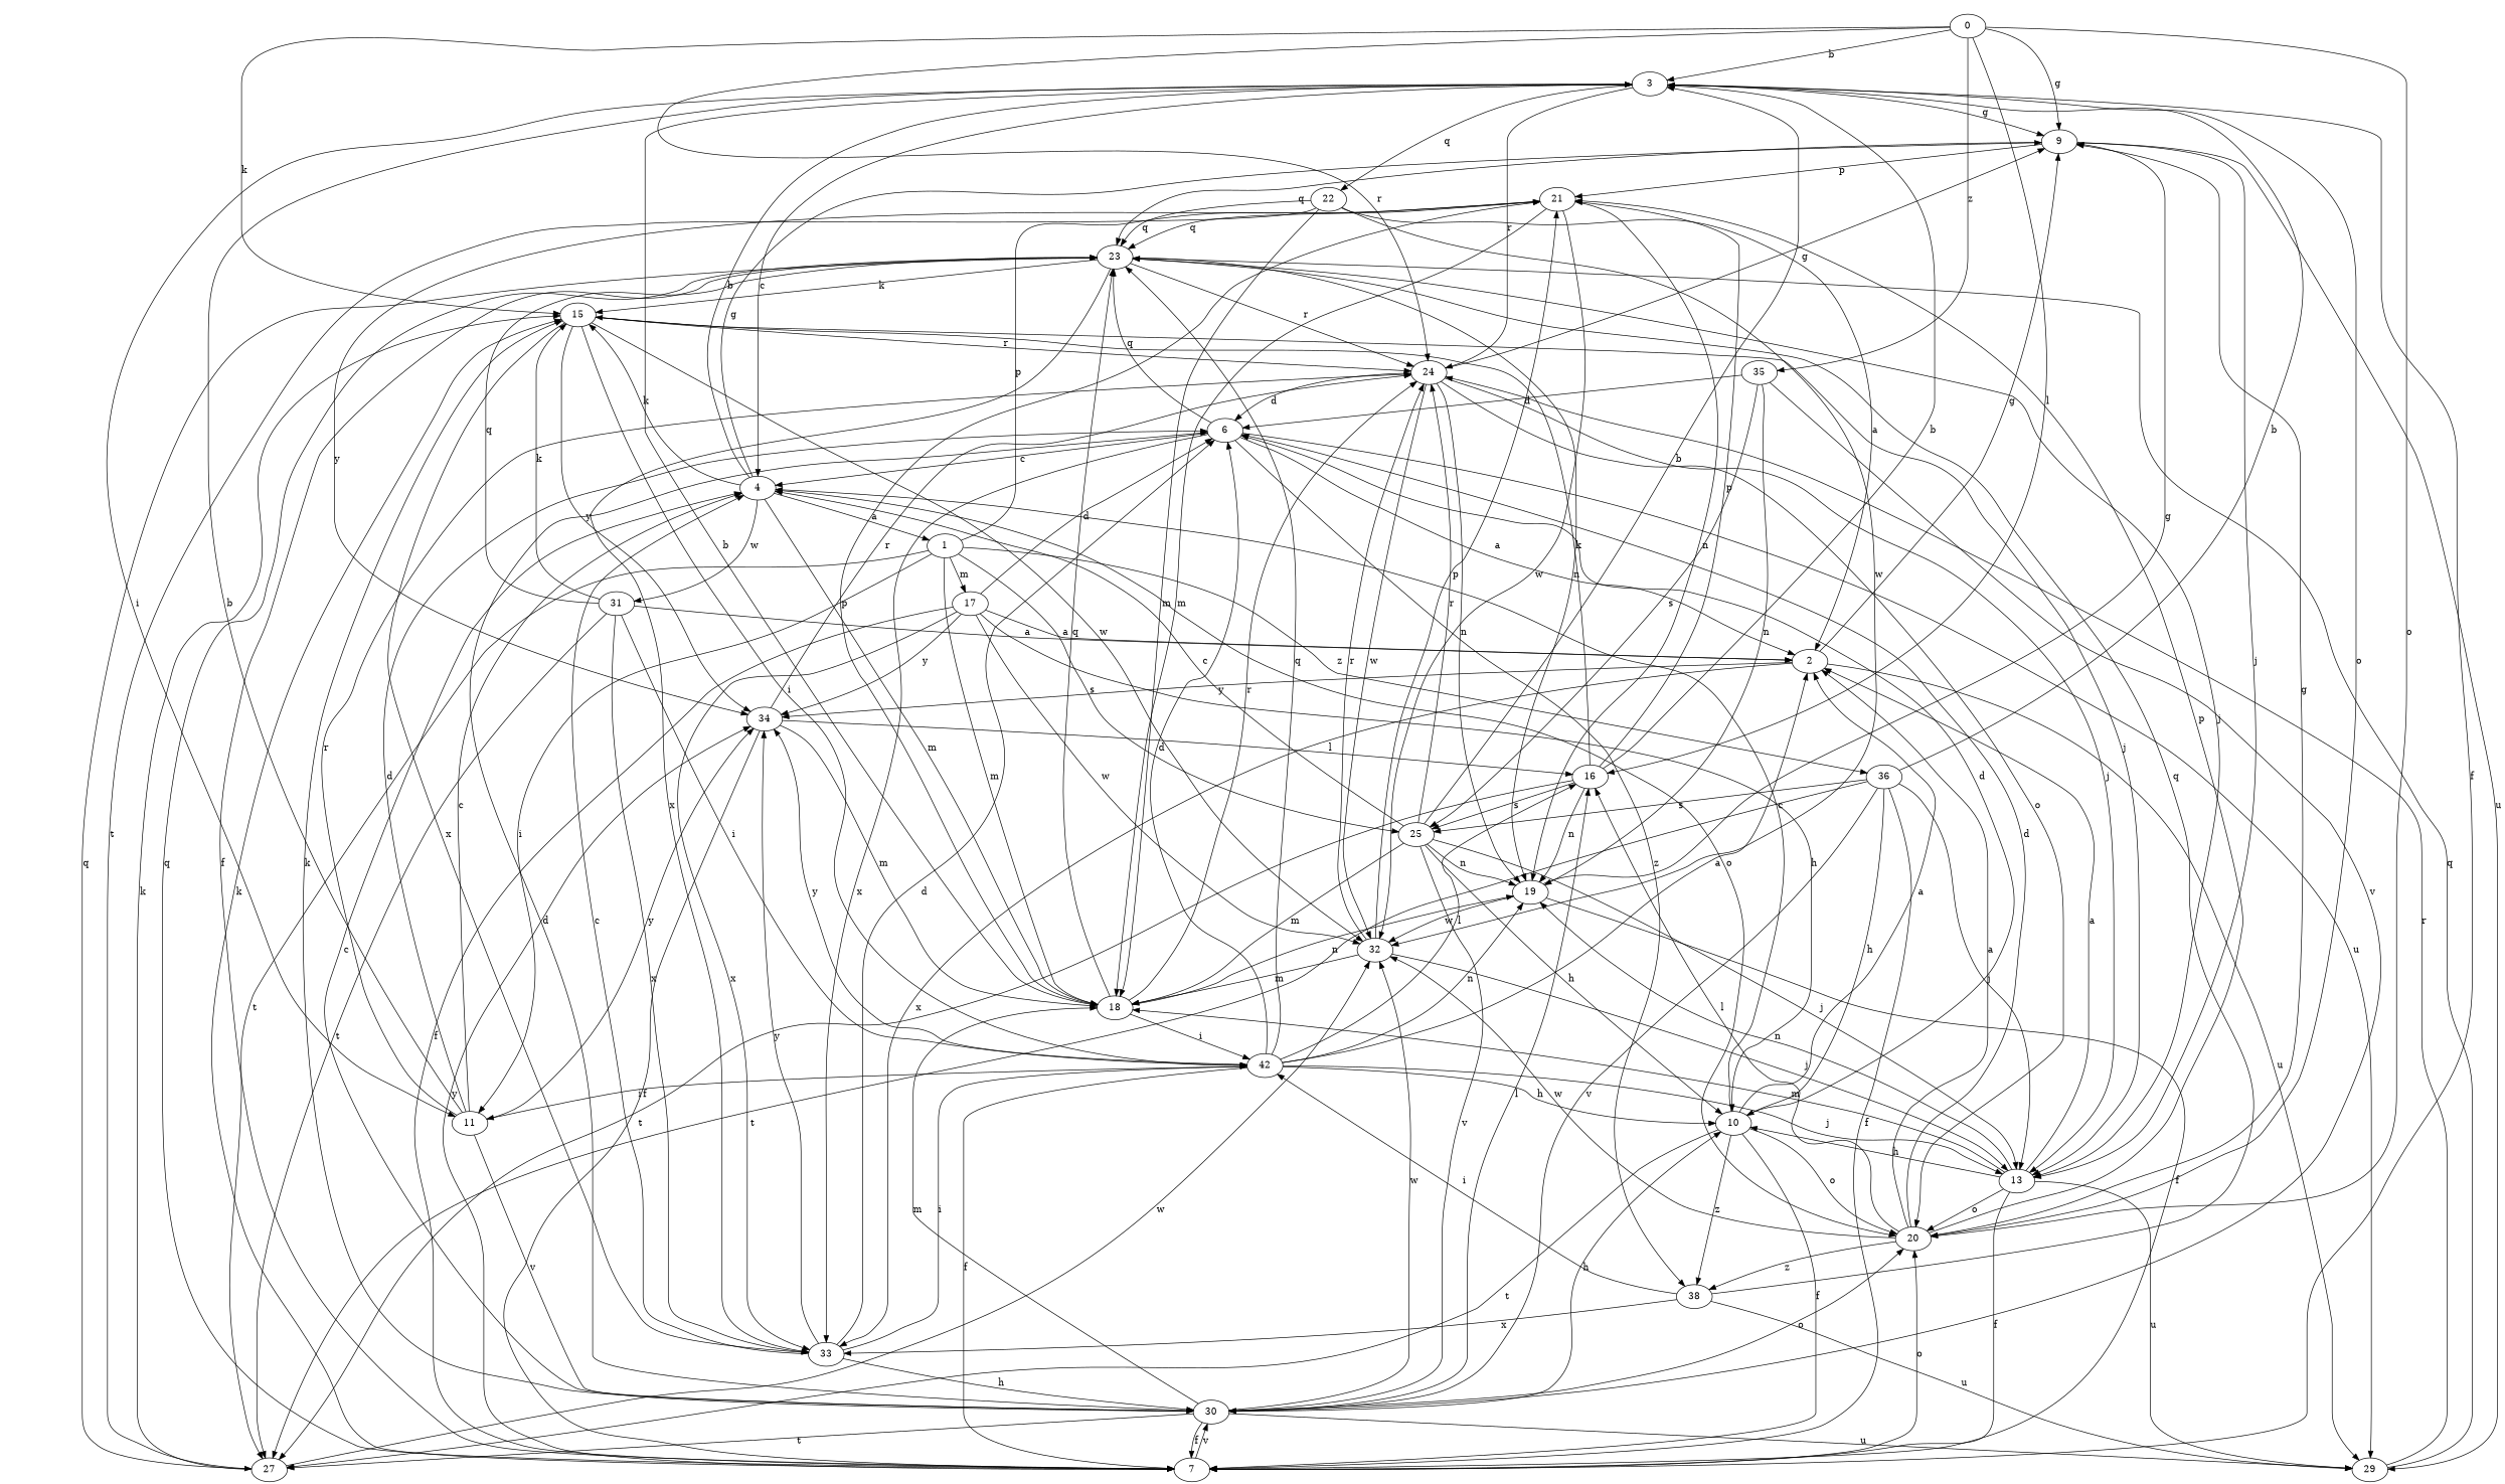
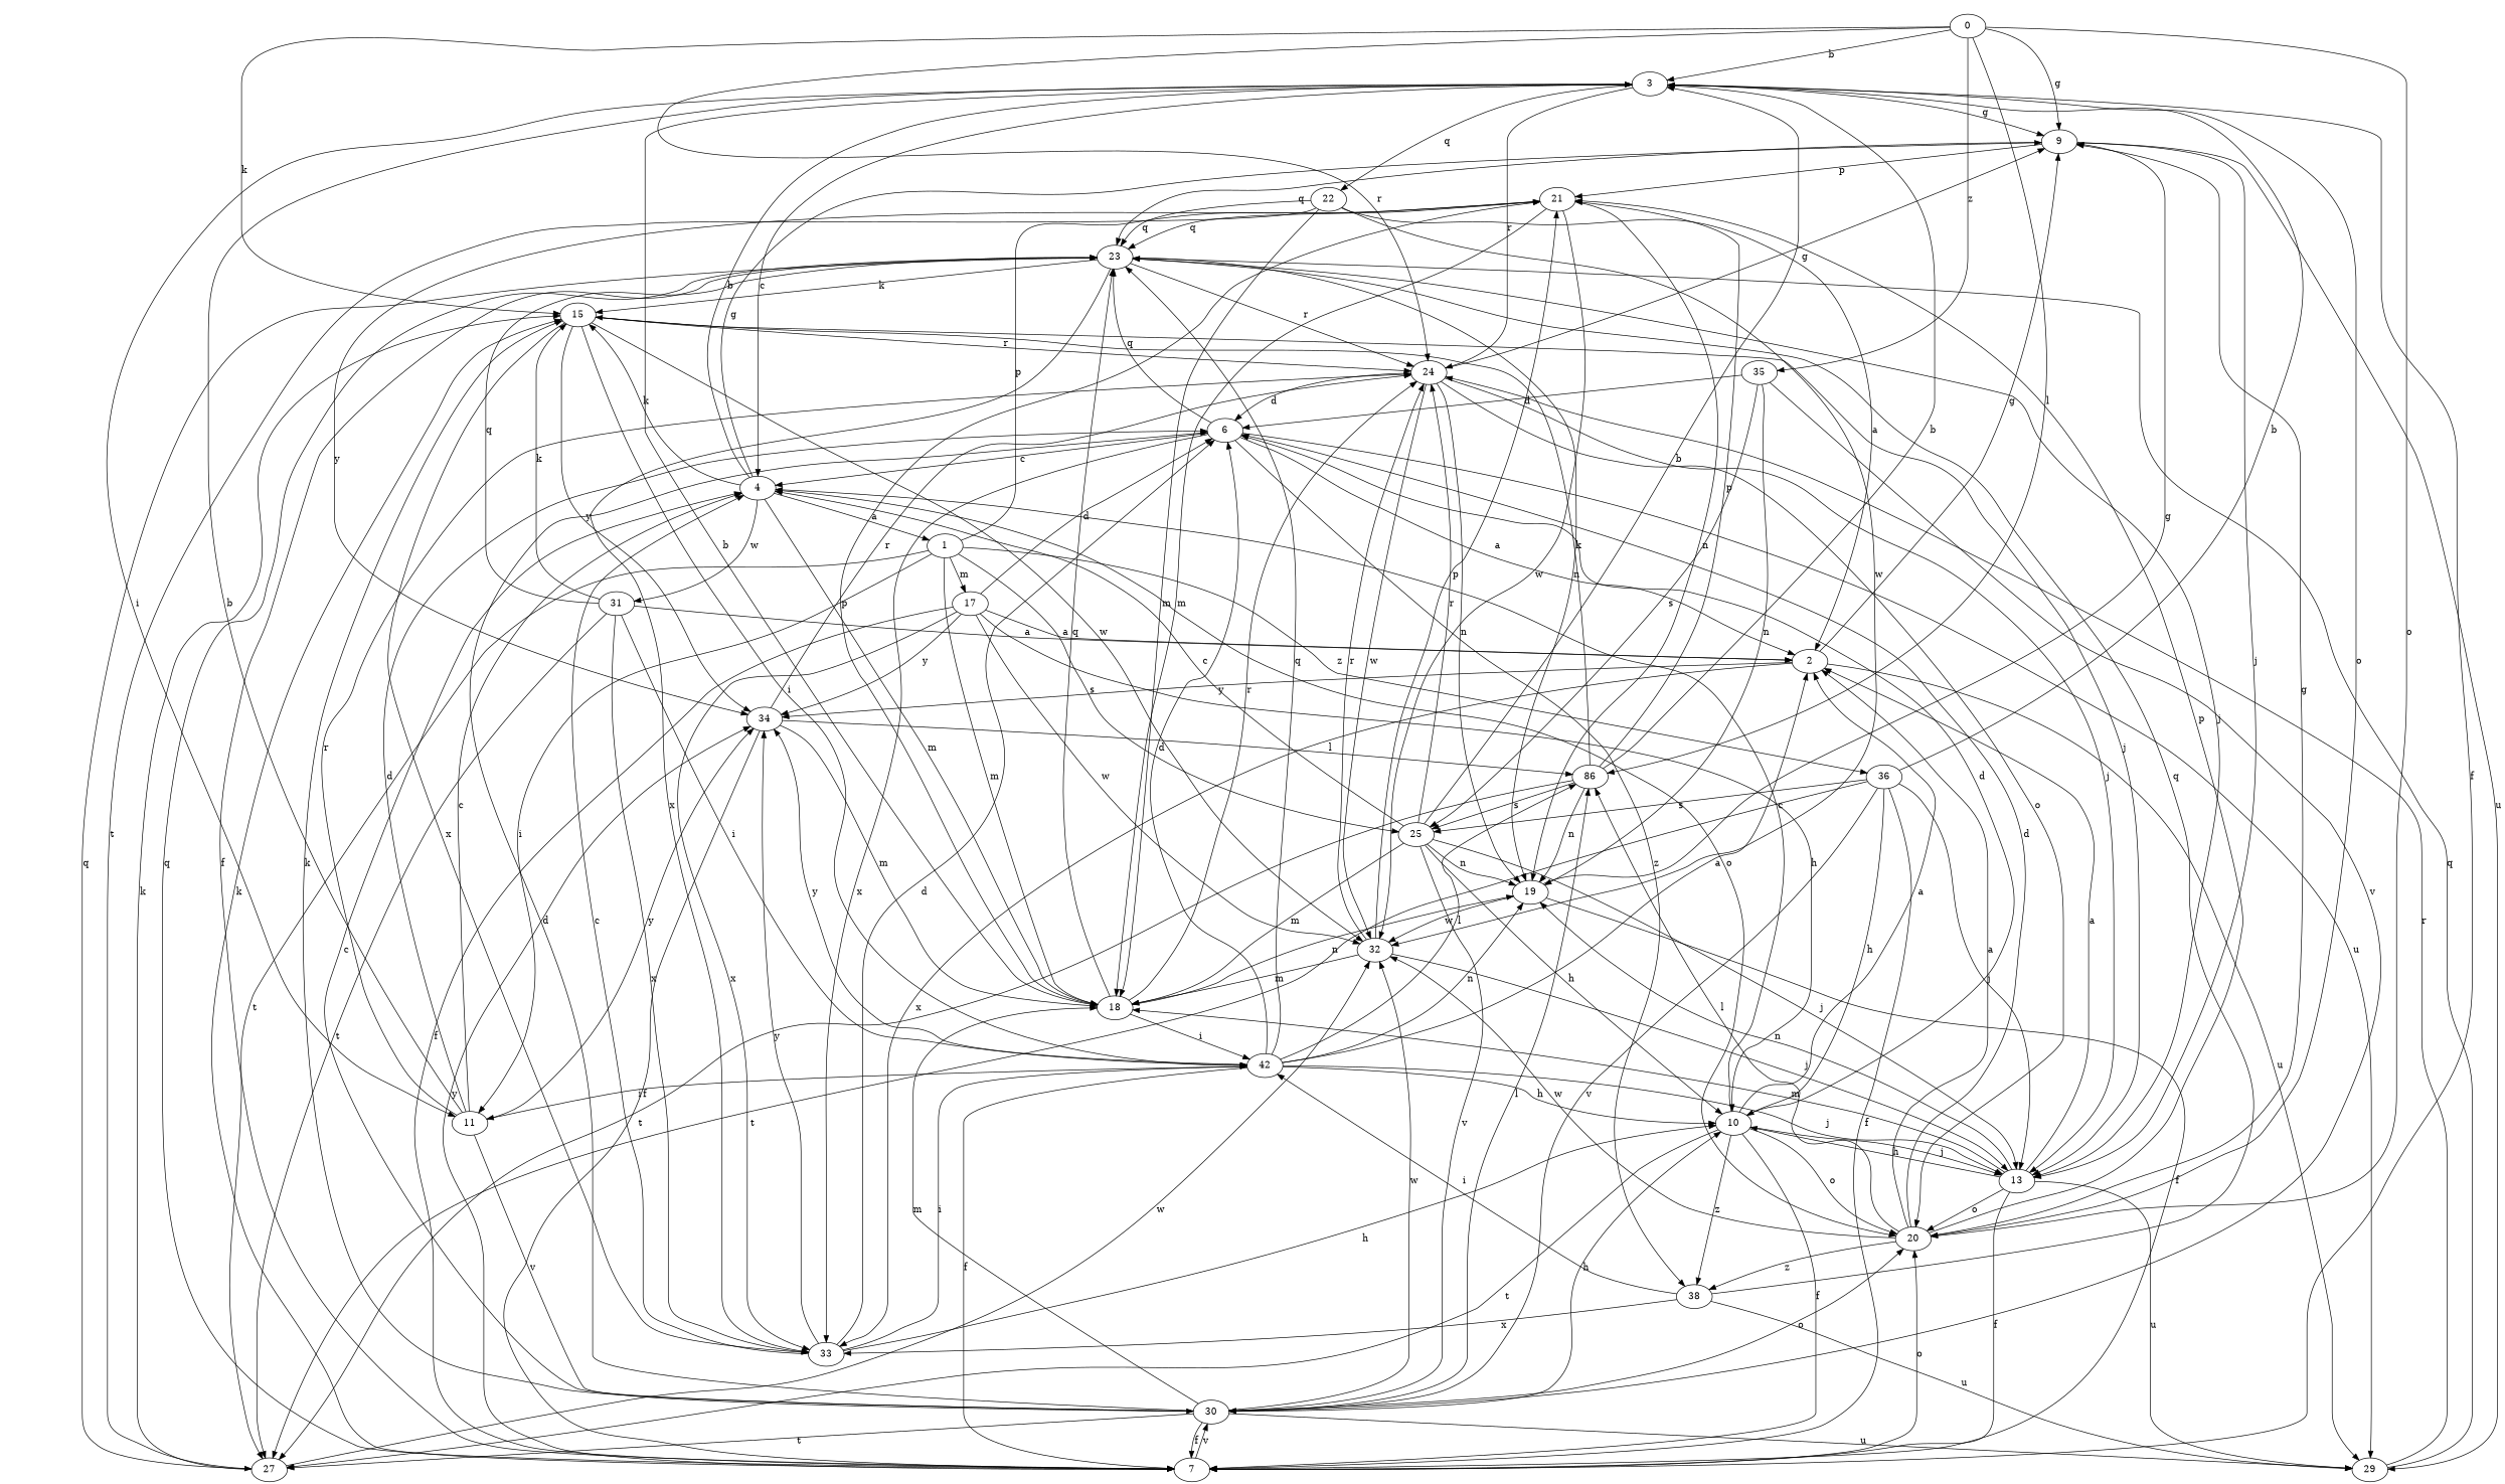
  strict digraph {
    0
    3
    9
    15
-   16
+   16 [label=86]
    20
    24
    35
    11
    4
    7
    22
    21
    29
    23
    13
    33
    34
    n19 [label=42]
    32
    25
    27
    19
    2
    38
    6
    30
    1
    17
    18
    36
    10
    31
    0 -> 3 [label=b]
    0 -> 9 [label=g]
    0 -> 15 [label=k]
    0 -> 16 [label=l]
    0 -> 20 [label=o]
    0 -> 24 [label=r]
    0 -> 35 [label=z]
    3 -> 9 [label=g]
    3 -> 20 [label=o]
    3 -> 24 [label=r]
    3 -> 11 [label=i]
    3 -> 4 [label=c]
    3 -> 7 [label=f]
    3 -> 22 [label=q]
    9 -> 21 [label=p]
    9 -> 29 [label=u]
    9 -> 23 [label=q]
    9 -> 13 [label=j]
    15 -> 24 [label=r]
    15 -> 13 [label=j]
    15 -> 33 [label=x]
    15 -> 34 [label=y]
    15 -> n19 [label=i]
    15 -> 32 [label=w]
    16 -> 3 [label=b]
    16 -> 15 [label=k]
    16 -> 21 [label=p]
    16 -> 25 [label=s]
    16 -> 27 [label=t]
    16 -> 19 [label=n]
    20 -> 9 [label=g]
    20 -> 16 [label=l]
    20 -> 21 [label=p]
    20 -> 32 [label=w]
    20 -> 2 [label=a]
    20 -> 38 [label=z]
    20 -> 6 [label=d]
    24 -> 9 [label=g]
    24 -> 20 [label=o]
    24 -> 13 [label=j]
    24 -> 32 [label=w]
    24 -> 19 [label=n]
    24 -> 6 [label=d]
    35 -> 25 [label=s]
    35 -> 19 [label=n]
    35 -> 6 [label=d]
    35 -> 30 [label=v]
    11 -> 3 [label=b]
    11 -> 24 [label=r]
    11 -> 4 [label=c]
    11 -> 34 [label=y]
    11 -> 6 [label=d]
    11 -> 30 [label=v]
    4 -> 3 [label=b]
    4 -> 9 [label=g]
    4 -> 15 [label=k]
    4 -> 20 [label=o]
    4 -> 1 [label=a]
    4 -> 18 [label=m]
    4 -> 31 [label=w]
    7 -> 15 [label=k]
    7 -> 20 [label=o]
    7 -> 23 [label=q]
    7 -> 34 [label=y]
    7 -> 30 [label=v]
    22 -> 23 [label=q]
    22 -> 32 [label=w]
    22 -> 27 [label=t]
    22 -> 2 [label=a]
    22 -> 18 [label=m]
    21 -> 23 [label=q]
    21 -> 34 [label=y]
    21 -> 32 [label=w]
    21 -> 19 [label=n]
    21 -> 18 [label=m]
    29 -> 24 [label=r]
    29 -> 23 [label=q]
    23 -> 15 [label=k]
    23 -> 24 [label=r]
    23 -> 7 [label=f]
    23 -> 13 [label=j]
    23 -> 33 [label=x]
    23 -> 19 [label=n]
    13 -> 20 [label=o]
    13 -> 7 [label=f]
    13 -> 29 [label=u]
    13 -> 19 [label=n]
    13 -> 2 [label=a]
    13 -> 18 [label=m]
    13 -> 10 [label=h]
    33 -> 4 [label=c]
    33 -> 34 [label=y]
    33 -> n19 [label=i]
    33 -> 6 [label=d]
-   33 -> 30 [label=h]
+   33 -> 10 [label=h]
    34 -> 16 [label=l]
    34 -> 24 [label=r]
    34 -> 7 [label=f]
    34 -> 18 [label=m]
    n19 -> 16 [label=l]
    n19 -> 11 [label=i]
    n19 -> 7 [label=f]
    n19 -> 23 [label=q]
    n19 -> 13 [label=j]
    n19 -> 34 [label=y]
    n19 -> 19 [label=n]
    n19 -> 2 [label=a]
    n19 -> 6 [label=d]
    n19 -> 10 [label=h]
    32 -> 24 [label=r]
    32 -> 21 [label=p]
    32 -> 13 [label=j]
    32 -> 18 [label=m]
    25 -> 3 [label=b]
    25 -> 24 [label=r]
    25 -> 4 [label=c]
    25 -> 13 [label=j]
    25 -> 19 [label=n]
    25 -> 30 [label=v]
    25 -> 18 [label=m]
    25 -> 10 [label=h]
    27 -> 15 [label=k]
    27 -> 23 [label=q]
    27 -> 32 [label=w]
    19 -> 9 [label=g]
    19 -> 7 [label=f]
    19 -> 32 [label=w]
    2 -> 9 [label=g]
    2 -> 29 [label=u]
    2 -> 33 [label=x]
    2 -> 34 [label=y]
    38 -> 29 [label=u]
    38 -> 23 [label=q]
    38 -> 33 [label=x]
    38 -> n19 [label=i]
    6 -> 4 [label=c]
    6 -> 29 [label=u]
    6 -> 23 [label=q]
    6 -> 33 [label=x]
    6 -> 2 [label=a]
    6 -> 38 [label=z]
    30 -> 15 [label=k]
    30 -> 16 [label=l]
    30 -> 20 [label=o]
    30 -> 4 [label=c]
    30 -> 7 [label=f]
    30 -> 29 [label=u]
    30 -> 32 [label=w]
    30 -> 27 [label=t]
    30 -> 6 [label=d]
    30 -> 18 [label=m]
    30 -> 10 [label=h]
    1 -> 11 [label=i]
    1 -> 21 [label=p]
    1 -> 25 [label=s]
    1 -> 27 [label=t]
    1 -> 17 [label=m]
    1 -> 18 [label=m]
    1 -> 36 [label=z]
    17 -> 7 [label=f]
    17 -> 33 [label=x]
    17 -> 34 [label=y]
    17 -> 32 [label=w]
    17 -> 2 [label=a]
    17 -> 6 [label=d]
    17 -> 10 [label=h]
    18 -> 3 [label=b]
    18 -> 24 [label=r]
    18 -> 21 [label=p]
    18 -> 23 [label=q]
    18 -> n19 [label=i]
    18 -> 19 [label=n]
    36 -> 3 [label=b]
    36 -> 7 [label=f]
    36 -> 13 [label=j]
    36 -> 25 [label=s]
    36 -> 27 [label=t]
    36 -> 30 [label=v]
    36 -> 10 [label=h]
    10 -> 20 [label=o]
    10 -> 4 [label=c]
    10 -> 7 [label=f]
+   10 -> 13 [label=j]
    10 -> 27 [label=t]
    10 -> 2 [label=a]
    10 -> 38 [label=z]
    10 -> 6 [label=d]
    31 -> 15 [label=k]
    31 -> 23 [label=q]
    31 -> 33 [label=x]
    31 -> n19 [label=i]
    31 -> 27 [label=t]
    31 -> 2 [label=a]
  }
